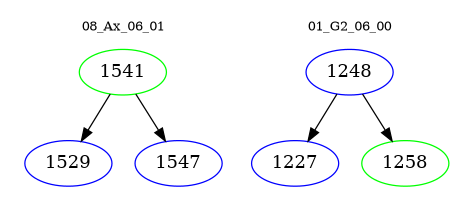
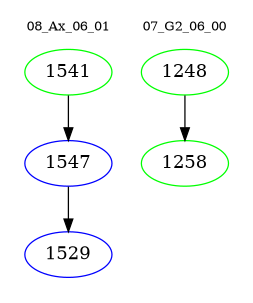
  digraph {
    node [color=green]
    edge [color=black]
    n1 [label=1541]
    n2 [color=blue label=1529]
    n3 [color=blue label=1547]
-   n4 [color=blue label=1248]
-   n5 [color=blue label=1227]
+   n4 [label=1248]
    n6 [label=1258]
    subgraph cluster_1 {
      color=white
      fontsize=10
      label="08_Ax_06_01"
      n1
      n2
      n3
    }
    subgraph cluster_2 {
      color=white
      fontsize=10
-     label="01_G2_06_00"
+     label="07_G2_06_00"
      n4
-     n5
      n6
    }
-   n1 -> n2
+   n3 -> n2
    n1 -> n3
-   n4 -> n5
    n4 -> n6
  }
